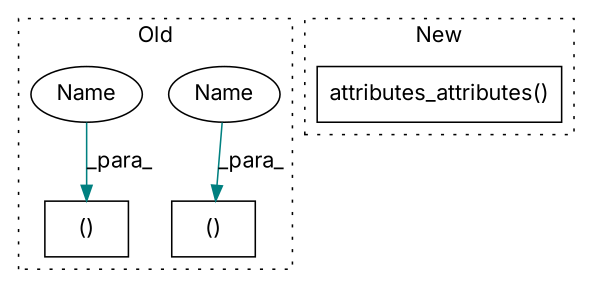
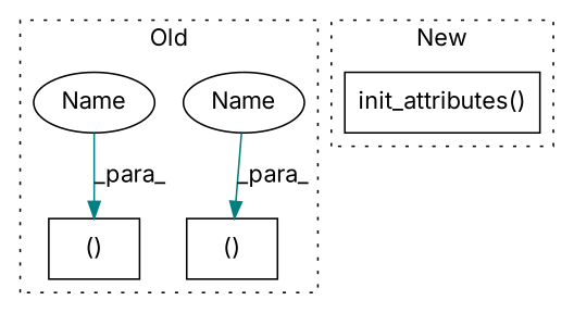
  digraph {
    fontname=Inter
    node [a=54 l=24 shape=box fontname=Inter]
    edge [color=teal fontname=Inter]
    n1 [label="()" s=2555]
    n2 [label="()" s=2465]
    n3 [a=87 l=1 label=Name s=2467 shape=ellipse]
    n4 [a=87 l=1 label=Name s=2557 shape=ellipse]
-   n5 [a=75 l="21,1" label="attributes_attributes()" s="2274,2316"]
+   n5 [a=75 l="21,1" label="init_attributes()" s="2274,2316"]
    subgraph cluster_1 {
      label=Old
      style=dotted
      n1
      n2
      n3
      n4
    }
    subgraph cluster_2 {
      label=New
      style=dotted
      n5
    }
    n3 -> n2 [label=_para_]
    n4 -> n1 [label=_para_]
  }
